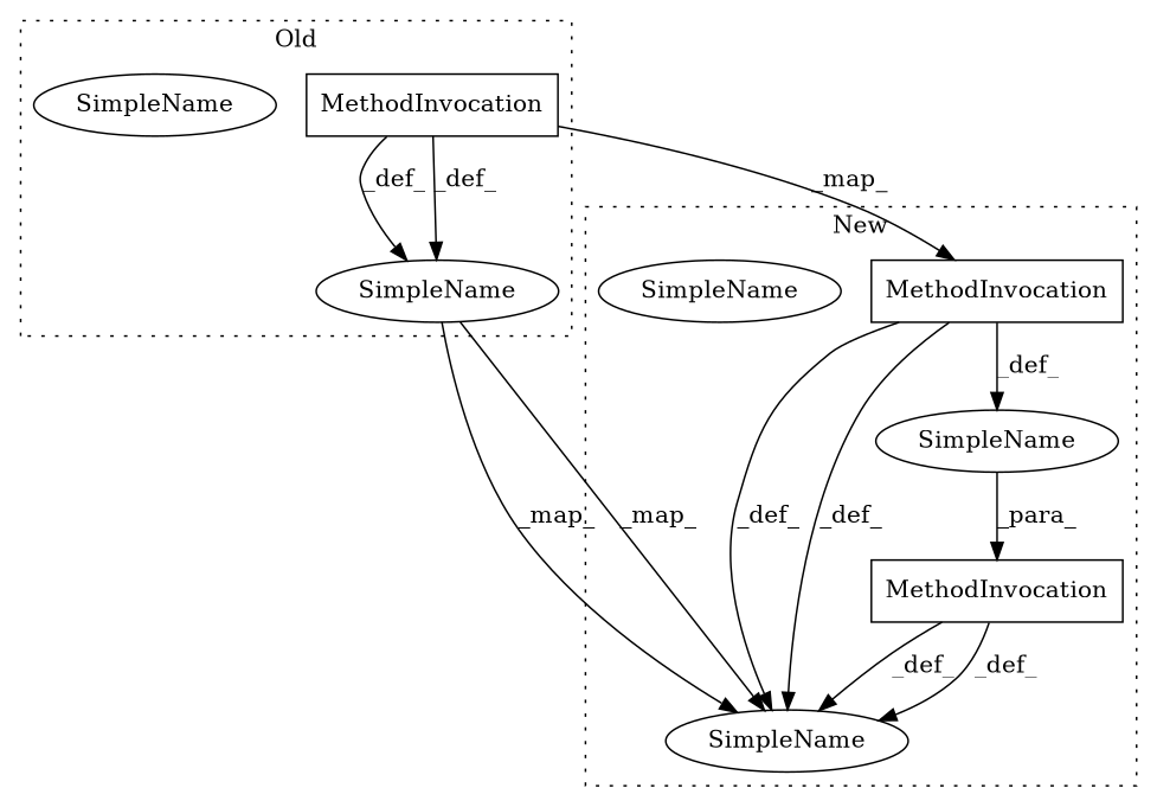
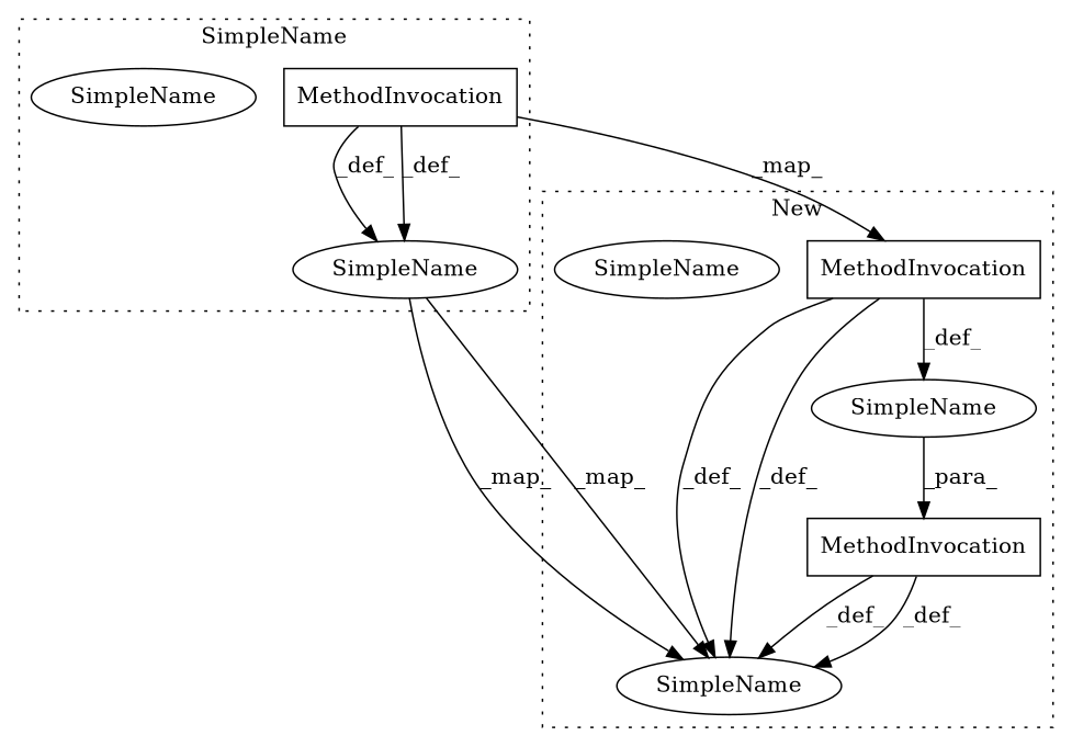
  digraph {
    node [a=42 l=6 s=4072 shape=ellipse]
    n1 [a=32 l="10,1" label=MethodInvocation s="4086,4116" shape=box]
    n2 [label=SimpleName]
    n3 [label=SimpleName]
    n4 [a=32 l="10,1" label=MethodInvocation s="4138,4186" shape=box]
    n5 [a=32 l="10,1" label=MethodInvocation s="4155,4185" shape=box]
    n6 [label=SimpleName s=4131]
    n7 [label=SimpleName s=4131]
    n8 [label=SimpleName l="" s=""]
    subgraph cluster_1 {
-     label=Old
+     label=SimpleName
      style=dotted
      n1
      n2
      n3
    }
    subgraph cluster_2 {
      label=New
      style=dotted
      n4
      n5
      n6
      n7
      n8
    }
    n1 -> n2 [label=_def_]
    n1 -> n2 [label=_def_]
    n1 -> n5 [label=_map_]
    n2 -> n7 [label=_map_]
    n2 -> n7 [label=_map_]
    n4 -> n7 [label=_def_]
    n4 -> n7 [label=_def_]
    n5 -> n7 [label=_def_]
    n5 -> n7 [label=_def_]
    n5 -> n8 [label=_def_]
    n8 -> n4 [label=_para_]
  }
